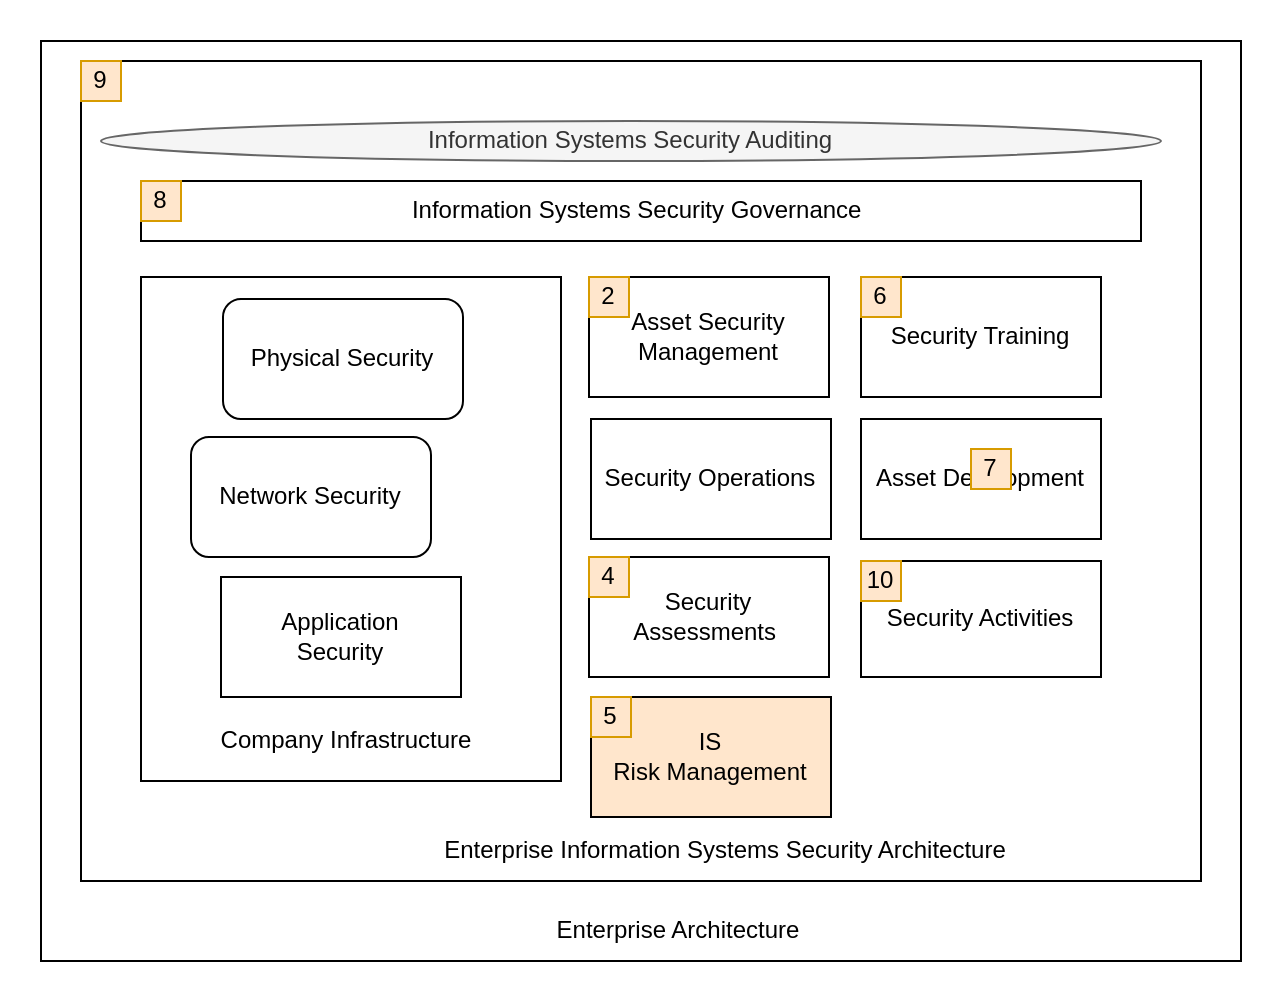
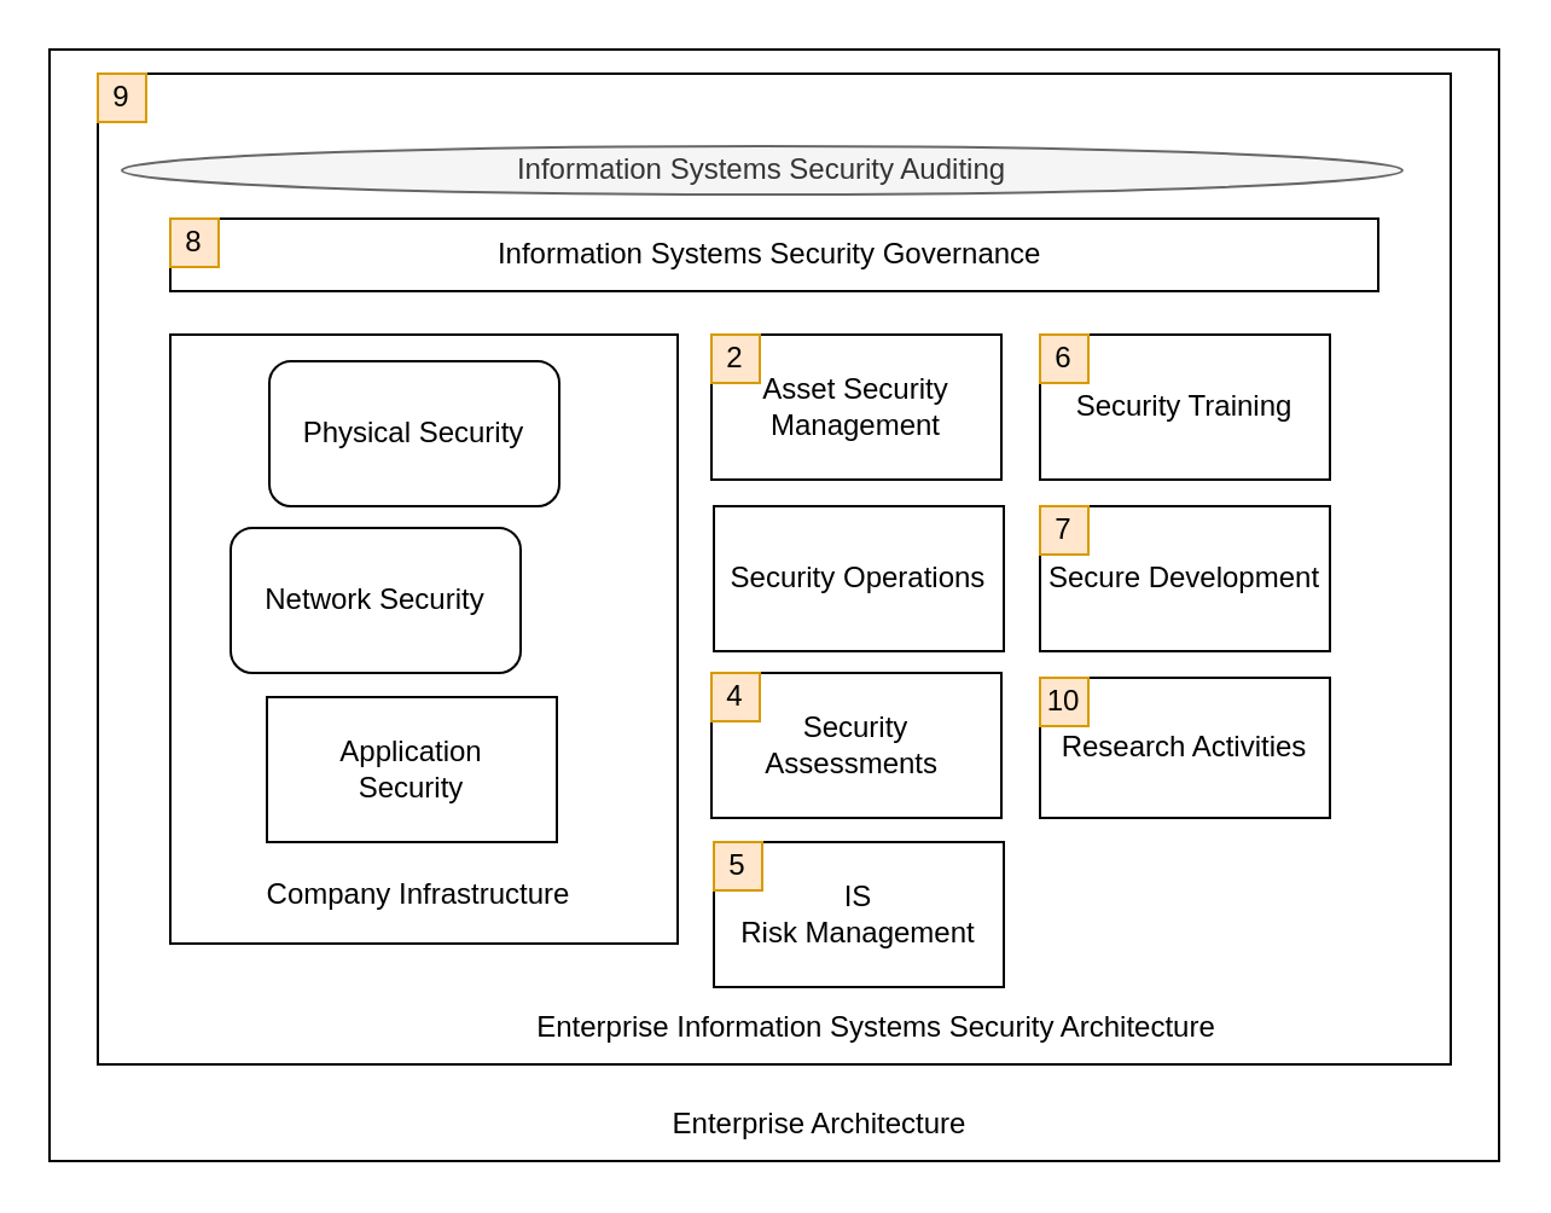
  <mxCell id="0" />
  <mxCell id="1" parent="0" />
  <mxCell id="2" value="" style="rounded=0;whiteSpace=wrap;html=1;" parent="1" vertex="1"><mxGeometry x="20" y="20" width="600" height="460" as="geometry" /></mxCell>
  <mxCell id="3" value="" style="rounded=0;whiteSpace=wrap;html=1;" parent="1" vertex="1"><mxGeometry x="40" y="30" width="560" height="410" as="geometry" /></mxCell>
  <mxCell id="4" value="" style="rounded=0;whiteSpace=wrap;html=1;" parent="1" vertex="1"><mxGeometry x="70" y="138" width="210" height="252" as="geometry" /></mxCell>
  <mxCell id="5" value="Network Security" style="rounded=1;whiteSpace=wrap;html=1;" parent="1" vertex="1"><mxGeometry x="95" y="218" width="120" height="60" as="geometry" /></mxCell>
  <mxCell id="6" value="Application&lt;br&gt;Security" style="whiteSpace=wrap;html=1;rounded=0;" parent="1" vertex="1"><mxGeometry x="110" y="288" width="120" height="60" as="geometry" /></mxCell>
  <mxCell id="7" value="Company Infrastructure" style="text;html=1;strokeColor=none;fillColor=none;align=center;verticalAlign=middle;whiteSpace=wrap;rounded=0;" parent="1" vertex="1"><mxGeometry x="108" y="355" width="130" height="30" as="geometry" /></mxCell>
  <mxCell id="8" value="Physical Security" style="rounded=1;whiteSpace=wrap;html=1;" parent="1" vertex="1"><mxGeometry x="111" y="149" width="120" height="60" as="geometry" /></mxCell>
  <mxCell id="9" value="Information Systems Security Governance&amp;nbsp;" style="rounded=0;whiteSpace=wrap;html=1;" parent="1" vertex="1"><mxGeometry x="70" y="90" width="500" height="30" as="geometry" /></mxCell>
  <mxCell id="10" value="Asset Security Management" style="rounded=0;whiteSpace=wrap;html=1;" parent="1" vertex="1"><mxGeometry x="294" y="138" width="120" height="60" as="geometry" /></mxCell>
- <mxCell id="11" value="IS&lt;br&gt;Risk Management" style="rounded=0;whiteSpace=wrap;html=1;fillColor=#ffe6cc;" parent="1" vertex="1"><mxGeometry x="295" y="348" width="120" height="60" as="geometry" /></mxCell>
+ <mxCell id="11" value="IS&lt;br&gt;Risk Management" style="rounded=0;whiteSpace=wrap;html=1;" parent="1" vertex="1"><mxGeometry x="295" y="348" width="120" height="60" as="geometry" /></mxCell>
  <mxCell id="12" value="Security Assessments&amp;nbsp;" style="rounded=0;whiteSpace=wrap;html=1;" parent="1" vertex="1"><mxGeometry x="294" y="278" width="120" height="60" as="geometry" /></mxCell>
  <mxCell id="13" value="Security Operations" style="rounded=0;whiteSpace=wrap;html=1;" parent="1" vertex="1"><mxGeometry x="295" y="209" width="120" height="60" as="geometry" /></mxCell>
  <mxCell id="14" value="Enterprise Information Systems Security Architecture" style="text;html=1;strokeColor=none;fillColor=none;align=center;verticalAlign=middle;whiteSpace=wrap;rounded=0;" parent="1" vertex="1"><mxGeometry x="205" y="410" width="315" height="30" as="geometry" /></mxCell>
  <mxCell id="15" value="Enterprise Architecture" style="text;html=1;strokeColor=none;fillColor=none;align=center;verticalAlign=middle;whiteSpace=wrap;rounded=0;" parent="1" vertex="1"><mxGeometry x="264" y="450" width="150" height="30" as="geometry" /></mxCell>
  <mxCell id="16" value="Information Systems Security Auditing" style="ellipse;whiteSpace=wrap;html=1;fillColor=#f5f5f5;fontColor=#333333;strokeColor=#666666;" parent="1" vertex="1"><mxGeometry x="50" y="60" width="530" height="20" as="geometry" /></mxCell>
  <mxCell id="17" value="2" style="text;html=1;strokeColor=#d79b00;fillColor=#ffe6cc;align=center;verticalAlign=middle;whiteSpace=wrap;rounded=0;" parent="1" vertex="1"><mxGeometry x="294" y="138" width="20" height="20" as="geometry" /></mxCell>
  <mxCell id="18" value="4" style="text;html=1;strokeColor=#d79b00;fillColor=#ffe6cc;align=center;verticalAlign=middle;whiteSpace=wrap;rounded=0;" parent="1" vertex="1"><mxGeometry x="294" y="278" width="20" height="20" as="geometry" /></mxCell>
  <mxCell id="19" value="5" style="text;html=1;strokeColor=#d79b00;fillColor=#ffe6cc;align=center;verticalAlign=middle;whiteSpace=wrap;rounded=0;" parent="1" vertex="1"><mxGeometry x="295" y="348" width="20" height="20" as="geometry" /></mxCell>
  <mxCell id="20" value="8" style="text;html=1;strokeColor=#d79b00;fillColor=#ffe6cc;align=center;verticalAlign=middle;whiteSpace=wrap;rounded=0;" parent="1" vertex="1"><mxGeometry x="70" y="90" width="20" height="20" as="geometry" /></mxCell>
  <mxCell id="21" value="9" style="text;html=1;strokeColor=#d79b00;fillColor=#ffe6cc;align=center;verticalAlign=middle;whiteSpace=wrap;rounded=0;" parent="1" vertex="1"><mxGeometry x="40" y="30" width="20" height="20" as="geometry" /></mxCell>
  <mxCell id="22" value="Security Training" style="rounded=0;whiteSpace=wrap;html=1;" parent="1" vertex="1"><mxGeometry x="430" y="138" width="120" height="60" as="geometry" /></mxCell>
  <mxCell id="23" value="6" style="text;html=1;strokeColor=#d79b00;fillColor=#ffe6cc;align=center;verticalAlign=middle;whiteSpace=wrap;rounded=0;" parent="1" vertex="1"><mxGeometry x="430" y="138" width="20" height="20" as="geometry" /></mxCell>
- <mxCell id="24" value="Security Activities" style="rounded=0;whiteSpace=wrap;html=1;" parent="1" vertex="1"><mxGeometry x="430" y="280" width="120" height="58" as="geometry" /></mxCell>
+ <mxCell id="24" value="Research Activities" style="rounded=0;whiteSpace=wrap;html=1;" parent="1" vertex="1"><mxGeometry x="430" y="280" width="120" height="58" as="geometry" /></mxCell>
  <mxCell id="25" value="10" style="text;html=1;strokeColor=#d79b00;fillColor=#ffe6cc;align=center;verticalAlign=middle;whiteSpace=wrap;rounded=0;" parent="1" vertex="1"><mxGeometry x="430" y="280" width="20" height="20" as="geometry" /></mxCell>
- <mxCell id="26" value="Asset Development" style="rounded=0;whiteSpace=wrap;html=1;" parent="1" vertex="1"><mxGeometry x="430" y="209" width="120" height="60" as="geometry" /></mxCell>
- <mxCell id="27" value="7" style="text;html=1;strokeColor=#d79b00;fillColor=#ffe6cc;align=center;verticalAlign=middle;whiteSpace=wrap;rounded=0;" parent="1" vertex="1"><mxGeometry x="485" y="224" width="20" height="20" as="geometry" /></mxCell>
+ <mxCell id="26" value="Secure Development" style="rounded=0;whiteSpace=wrap;html=1;" parent="1" vertex="1"><mxGeometry x="430" y="209" width="120" height="60" as="geometry" /></mxCell>
+ <mxCell id="27" value="7" style="text;html=1;strokeColor=#d79b00;fillColor=#ffe6cc;align=center;verticalAlign=middle;whiteSpace=wrap;rounded=0;" parent="1" vertex="1"><mxGeometry x="430" y="209" width="20" height="20" as="geometry" /></mxCell>
